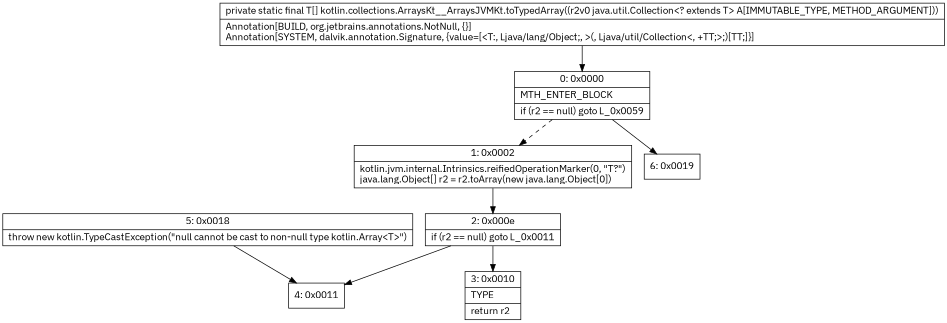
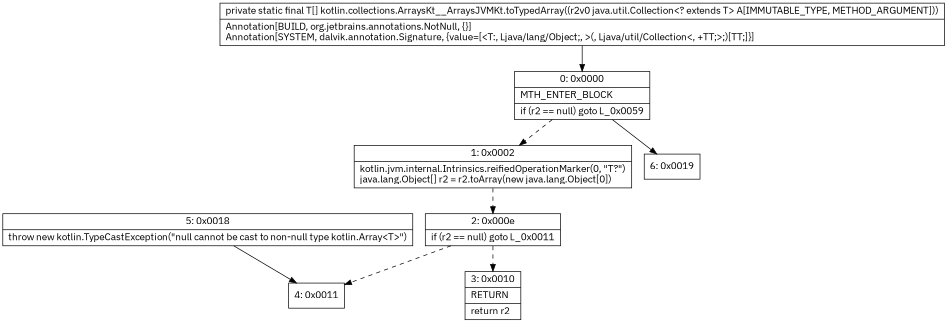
  digraph {
    fontname="IBM Plex Sans"
    node [fontname="IBM Plex Sans" shape=record]
    edge [fontname="IBM Plex Sans"]
    n1 [label="{0\:\ 0x0000|MTH_ENTER_BLOCK\l|if (r2 == null) goto L_0x0059\l}"]
    n2 [label="{1\:\ 0x0002|kotlin.jvm.internal.Intrinsics.reifiedOperationMarker(0, \"T?\")\ljava.lang.Object[] r2 = r2.toArray(new java.lang.Object[0])\l}"]
    n3 [label="{6\:\ 0x0019}"]
    n4 [label="{2\:\ 0x000e|if (r2 == null) goto L_0x0011\l}"]
-   n5 [label="{3\:\ 0x0010|TYPE\l|return r2\l}"]
+   n5 [label="{3\:\ 0x0010|RETURN\l|return r2\l}"]
    n6 [label="{4\:\ 0x0011}"]
    n7 [label="{5\:\ 0x0018|throw new kotlin.TypeCastException(\"null cannot be cast to non\-null type kotlin.Array\<T\>\")\l}"]
    n8 [label="{private static final T[] kotlin.collections.ArraysKt__ArraysJVMKt.toTypedArray((r2v0 java.util.Collection\<? extends T\> A[IMMUTABLE_TYPE, METHOD_ARGUMENT]))  | Annotation[BUILD, org.jetbrains.annotations.NotNull, \{\}]\lAnnotation[SYSTEM, dalvik.annotation.Signature, \{value=[\<T:, Ljava\/lang\/Object;, \>(, Ljava\/util\/Collection\<, +TT;\>;)[TT;]\}]\l}"]
    n1 -> n2 [style=dashed]
    n1 -> n3
-   n2 -> n4
-   n4 -> n5 [style=solid]
-   n4 -> n6
+   n2 -> n4 [style=dashed]
+   n4 -> n5 [style=dashed]
+   n4 -> n6 [style=dashed]
    n7 -> n6
    n8 -> n1
  }
